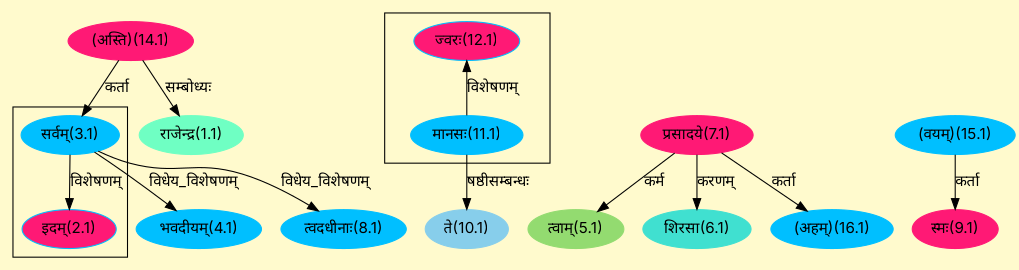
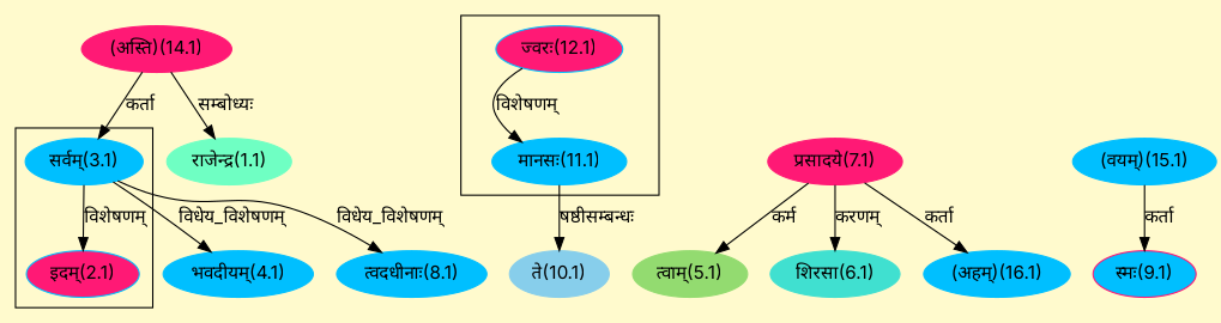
  digraph {
    bgcolor=lemonchiffon1
    compound=true
    fontname=Inter
    rankdir=BT
    node [color="#00BFFF" fontname=Inter style=filled]
    edge [dir=back fontname=Inter]
    n1 [fillcolor="#FF1975" label="इदम्(2.1)"]
    n2 [label="सर्वम्(3.1)"]
    n3 [label="मानसः(11.1)"]
    n4 [fillcolor="#FF1975" label="ज्वरः(12.1)"]
    n5 [color="#FF1975" label="(अस्ति)(14.1)"]
    n6 [color="#6FFFC3" label="राजेन्द्र(1.1)"]
    n7 [label="भवदीयम्(4.1)"]
    n8 [color="#93DB70" label="त्वाम्(5.1)"]
    n9 [color="#FF1975" label="प्रसादये(7.1)"]
    n10 [color="#40E0D0" label="शिरसा(6.1)"]
    n11 [label="(अहम्)(16.1)"]
    n12 [label="त्वदधीनाः(8.1)"]
-   n13 [color="#FF1975" label="स्मः(9.1)"]
+   n13 [color="#FF1975" label="स्मः(9.1)" fillcolor="#00BFFF"]
    n14 [label="(वयम्)(15.1)"]
    n15 [color="#87CEEB" label="ते(10.1)"]
    subgraph cluster_1 {
      n1
      n2
    }
    subgraph cluster_2 {
      n3
      n4
    }
    n1 -> n2 [label="विशेषणम्"]
    n2 -> n5 [label="कर्ता"]
-   n4 -> n3 [label="विशेषणम्"]
+   n3 -> n4 [label="विशेषणम्"]
    n6 -> n5 [label="सम्बोध्यः"]
    n7 -> n2 [label="विधेय_विशेषणम्"]
    n8 -> n9 [label="कर्म"]
    n10 -> n9 [label="करणम्"]
    n11 -> n9 [label="कर्ता"]
    n12 -> n2 [label="विधेय_विशेषणम्"]
    n13 -> n14 [label="कर्ता"]
    n15 -> n3 [label="षष्ठीसम्बन्धः"]
  }
